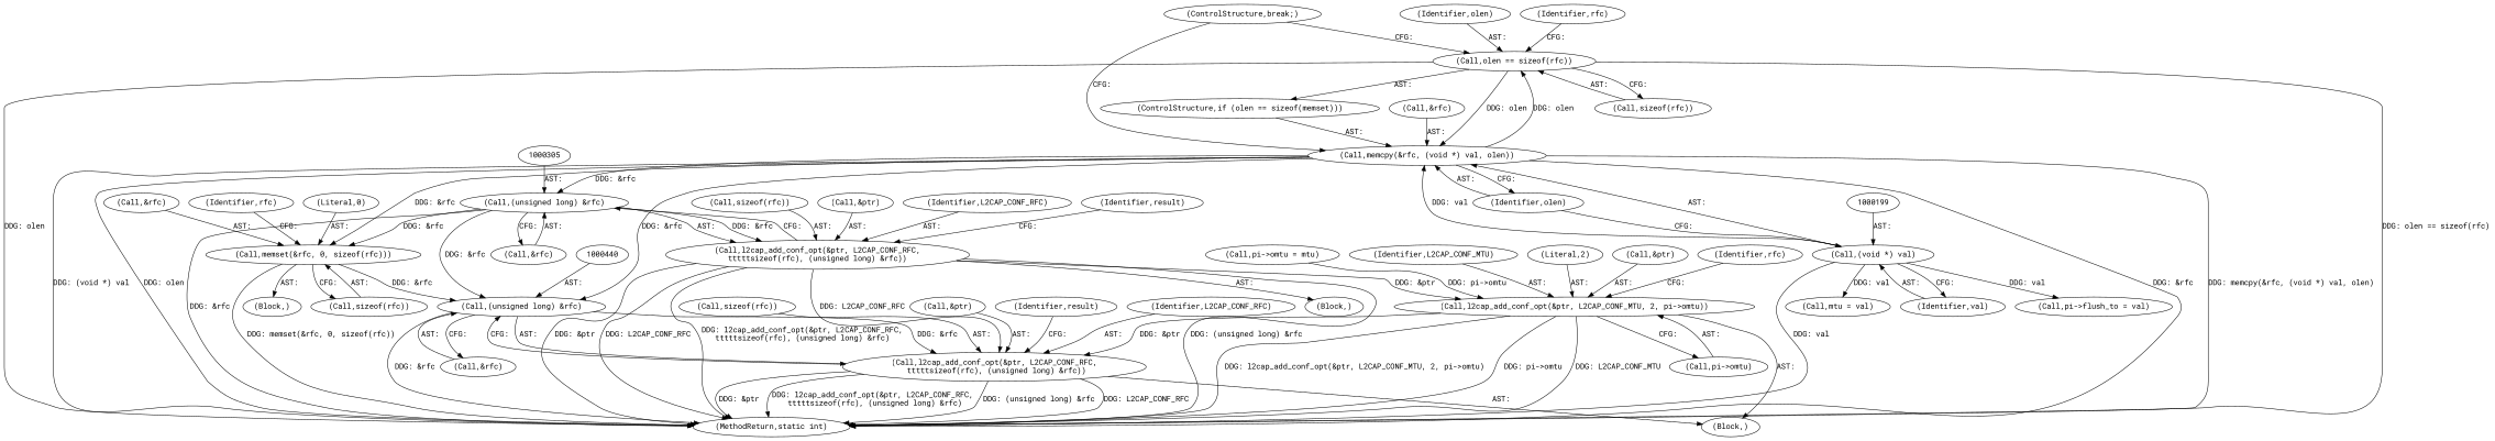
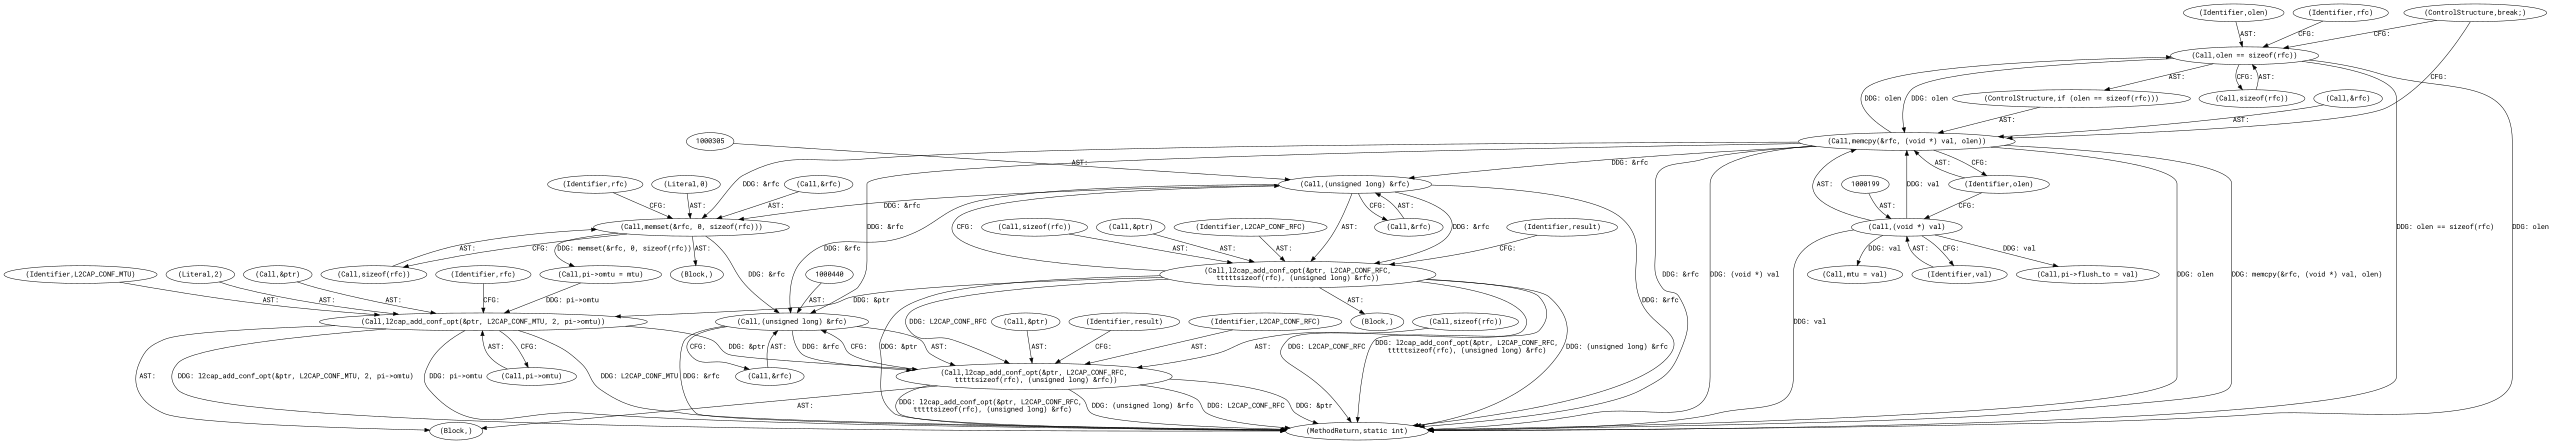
  digraph {
    fontname="Roboto Mono"
    node [fontname="Roboto Mono"]
    edge [fontname="Roboto Mono"]
    n1 [label="(Call,olen == sizeof(rfc))"]
    n2 [label="(Call,memcpy(&rfc, (void *) val, olen))"]
    n3 [label="(MethodReturn,static int)"]
    n4 [label="(Call,sizeof(rfc))"]
-   n5 [label="(ControlStructure,if (olen == sizeof(memset)))"]
+   n5 [label="(ControlStructure,if (olen == sizeof(rfc)))"]
    n6 [label="(Call,(unsigned long) &rfc)"]
    n7 [label="(Call,memset(&rfc, 0, sizeof(rfc)))"]
    n8 [label="(Call,(unsigned long) &rfc)"]
    n9 [label="(Identifier,olen)"]
    n10 [label="(Call,l2cap_add_conf_opt(&ptr, L2CAP_CONF_RFC,\n\t\t\t\t\tsizeof(rfc), (unsigned long) &rfc))"]
    n11 [label="(Call,&rfc)"]
    n12 [label="(Call,sizeof(rfc))"]
    n13 [label="(Block,)"]
    n14 [label="(Call,l2cap_add_conf_opt(&ptr, L2CAP_CONF_RFC,\n \t\t\t\t\tsizeof(rfc), (unsigned long) &rfc))"]
    n15 [label="(Call,&rfc)"]
    n16 [label="(Call,(void *) val)"]
    n17 [label="(Call,mtu = val)"]
    n18 [label="(Identifier,val)"]
    n19 [label="(Call,pi->flush_to = val)"]
    n20 [label="(Call,l2cap_add_conf_opt(&ptr, L2CAP_CONF_MTU, 2, pi->omtu))"]
    n21 [label="(Block,)"]
    n22 [label="(Block,)"]
    n23 [label="(Call,pi->omtu)"]
    n24 [label="(Call,sizeof(rfc))"]
    n25 [label="(Call,sizeof(rfc))"]
    n26 [label="(Call,&ptr)"]
    n27 [label="(Identifier,rfc)"]
    n28 [label="(Call,&rfc)"]
    n29 [label="(Call,&ptr)"]
    n30 [label="(Call,&rfc)"]
    n31 [label="(Identifier,rfc)"]
    n32 [label="(Identifier,rfc)"]
    n33 [label="(Call,pi->omtu = mtu)"]
    n34 [label="(Identifier,L2CAP_CONF_RFC)"]
    n35 [label="(Call,&ptr)"]
    n36 [label="(Identifier,L2CAP_CONF_MTU)"]
    n37 [label="(Identifier,olen)"]
    n38 [label="(Identifier,result)"]
    n39 [label="(Literal,2)"]
    n40 [label="(Identifier,result)"]
    n41 [label="(Literal,0)"]
    n42 [label="(ControlStructure,break;)"]
    n43 [label="(Identifier,L2CAP_CONF_RFC)"]
    1000199
    1000305
    1000440
    n1 -> n2 [label="DDG: olen"]
    n1 -> n3 [label="DDG: olen == sizeof(rfc)"]
    n1 -> n3 [label="DDG: olen"]
    n1 -> n4 [label="CFG: "]
    n1 -> n5 [label="AST: "]
    n2 -> n1 [label="DDG: olen"]
    n2 -> n3 [label="DDG: olen"]
    n2 -> n3 [label="DDG: memcpy(&rfc, (void *) val, olen)"]
    n2 -> n3 [label="DDG: &rfc"]
    n2 -> n3 [label="DDG: (void *) val"]
    n2 -> n6 [label="DDG: &rfc"]
    n2 -> n7 [label="DDG: &rfc"]
    n2 -> n8 [label="DDG: &rfc"]
    n2 -> n9 [label="CFG: "]
    n4 -> n1 [label="AST: "]
    n5 -> n2 [label="AST: "]
    n6 -> n3 [label="DDG: &rfc"]
    n6 -> n7 [label="DDG: &rfc"]
    n6 -> n8 [label="DDG: &rfc"]
    n6 -> n10 [label="AST: "]
    n6 -> n10 [label="DDG: &rfc"]
    n6 -> n11 [label="CFG: "]
-   n7 -> n3 [label="DDG: memset(&rfc, 0, sizeof(rfc))"]
+   n7 -> n33 [label="DDG: memset(&rfc, 0, sizeof(rfc))"]
    n7 -> n8 [label="DDG: &rfc"]
    n7 -> n12 [label="CFG: "]
    n7 -> n13 [label="AST: "]
    n8 -> n3 [label="DDG: &rfc"]
    n8 -> n14 [label="AST: "]
    n8 -> n14 [label="DDG: &rfc"]
    n8 -> n15 [label="CFG: "]
    n9 -> n2 [label="AST: "]
    n9 -> n16 [label="CFG: "]
    n10 -> n3 [label="DDG: l2cap_add_conf_opt(&ptr, L2CAP_CONF_RFC,\n\t\t\t\t\tsizeof(rfc), (unsigned long) &rfc)"]
    n10 -> n3 [label="DDG: (unsigned long) &rfc"]
    n10 -> n3 [label="DDG: &ptr"]
    n10 -> n3 [label="DDG: L2CAP_CONF_RFC"]
    n10 -> n6 [label="CFG: "]
    n10 -> n14 [label="DDG: L2CAP_CONF_RFC"]
    n10 -> n20 [label="DDG: &ptr"]
    n10 -> n21 [label="AST: "]
    n11 -> n6 [label="AST: "]
    n12 -> n7 [label="AST: "]
    n14 -> n3 [label="DDG: L2CAP_CONF_RFC"]
    n14 -> n3 [label="DDG: &ptr"]
    n14 -> n3 [label="DDG: l2cap_add_conf_opt(&ptr, L2CAP_CONF_RFC,\n \t\t\t\t\tsizeof(rfc), (unsigned long) &rfc)"]
    n14 -> n3 [label="DDG: (unsigned long) &rfc"]
    n14 -> n8 [label="CFG: "]
    n14 -> n22 [label="AST: "]
    n15 -> n8 [label="AST: "]
    n16 -> n2 [label="AST: "]
    n16 -> n2 [label="DDG: val"]
    n16 -> n3 [label="DDG: val"]
    n16 -> n17 [label="DDG: val"]
    n16 -> n18 [label="CFG: "]
    n16 -> n19 [label="DDG: val"]
    n18 -> n16 [label="AST: "]
    n20 -> n3 [label="DDG: l2cap_add_conf_opt(&ptr, L2CAP_CONF_MTU, 2, pi->omtu)"]
    n20 -> n3 [label="DDG: pi->omtu"]
    n20 -> n3 [label="DDG: L2CAP_CONF_MTU"]
    n20 -> n14 [label="DDG: &ptr"]
    n20 -> n22 [label="AST: "]
    n20 -> n23 [label="CFG: "]
    n23 -> n20 [label="AST: "]
    n24 -> n14 [label="AST: "]
    n25 -> n10 [label="AST: "]
    n26 -> n10 [label="AST: "]
    n27 -> n1 [label="CFG: "]
    n28 -> n7 [label="AST: "]
    n29 -> n20 [label="AST: "]
    n30 -> n2 [label="AST: "]
    n31 -> n7 [label="CFG: "]
    n32 -> n20 [label="CFG: "]
    n33 -> n20 [label="DDG: pi->omtu"]
    n34 -> n10 [label="AST: "]
    n35 -> n14 [label="AST: "]
    n36 -> n20 [label="AST: "]
    n37 -> n1 [label="AST: "]
    n38 -> n10 [label="CFG: "]
    n39 -> n20 [label="AST: "]
    n40 -> n14 [label="CFG: "]
    n41 -> n7 [label="AST: "]
    n42 -> n1 [label="CFG: "]
    n42 -> n2 [label="CFG: "]
    n43 -> n14 [label="AST: "]
    1000199 -> n16 [label="AST: "]
    1000305 -> n6 [label="AST: "]
    1000440 -> n8 [label="AST: "]
  }
